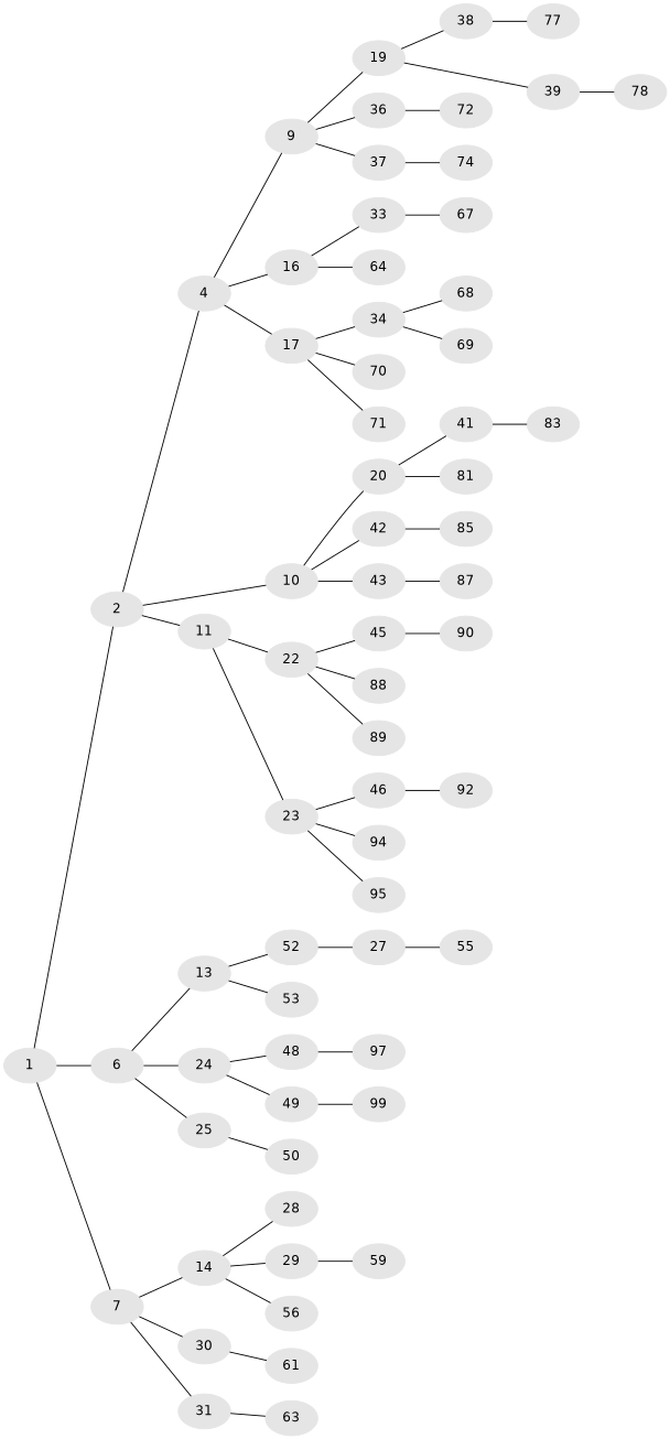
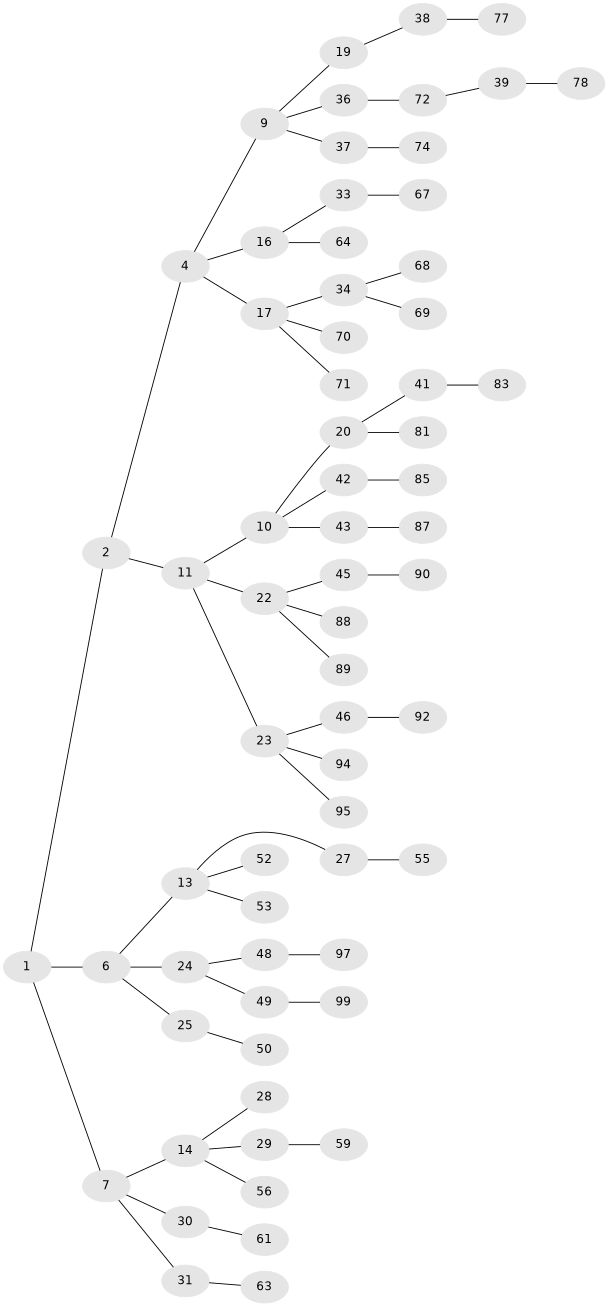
  graph {
    fontname="DejaVu Sans"
    rankdir=LR
    node [color=gray90 fontname="DejaVu Sans" style=filled latent=0.166667]
    edge [fontname="DejaVu Sans"]
    1 [super="+3" latent=""]
    2 [latent=1 super="+5"]
    6 [latent=0.5 super="+12"]
    7 [latent=0.5 super="+15"]
    4 [latent=0.5 super="+8"]
    10 [latent=0.333333 super="+21"]
    11 [latent=0.333333]
    13 [latent=0.333333 super="+26"]
    24 [latent=0.25]
    25 [latent=0.25 super="+51"]
    14 [latent=0.333333]
    30 [latent=0.25 super="+60"]
    31 [latent=0.25 super="+62"]
    9 [latent=0.333333 super="+18"]
    16 [latent=0.25 super="+32"]
    17 [latent=0.25 super="+35"]
    20 [latent=0.25 super="+40"]
    42 [latent=0.2 super="+84"]
    43 [latent=0.2 super="+86"]
    22 [latent=0.25 super="+44"]
    23 [latent=0.25 super="+47"]
    19 [latent=0.25]
    36 [latent=0.2 super="+73"]
    37 [latent=0.2 super="+75"]
    33 [latent=0.2 super="+66"]
    64
    34 [latent=0.2]
    70
    71
    27 [latent=0.25 super="+54"]
    52 [latent=0.2]
    53 [latent=0.2]
    48 [latent=0.2 super="+96"]
    49 [latent=0.2 super="+98"]
    50 [latent=0.2 super="+100"]
    28 [latent=0.25 super="+57"]
    29 [latent=0.25 super="+58"]
    56 [latent=0.2]
    61 [latent=0.2]
    63 [latent=0.2]
    38 [latent=0.2 super="+76"]
    39 [latent=0.2 super="+79"]
    72
    74
    41 [latent=0.2 super="+82"]
    81
    85
    87
    45 [latent=0.2 super="+91"]
    88
    89
    46 [latent=0.2 super="+93"]
    94
    95
    55 [latent=0.2]
    59 [latent=0.2]
    67
    68
    69
    77
    78
    83
    90
    92
    97
    99
    1 -- 2
    1 -- 6
    1 -- 7
    2 -- 4
-   2 -- 10
+   11 -- 10
    2 -- 11
    6 -- 13
    6 -- 24
    6 -- 25
    7 -- 14
    7 -- 30
    7 -- 31
    4 -- 9
    4 -- 16
    4 -- 17
    10 -- 20
    10 -- 42
    10 -- 43
    11 -- 22
    11 -- 23
-   52 -- 27
+   13 -- 27
    13 -- 52
    13 -- 53
    24 -- 48
    24 -- 49
    25 -- 50
    14 -- 28
    14 -- 29
    14 -- 56
    30 -- 61
    31 -- 63
    9 -- 19
    9 -- 36
    9 -- 37
    16 -- 33
    16 -- 64
    17 -- 34
    17 -- 70
    17 -- 71
    20 -- 41
    20 -- 81
    42 -- 85
    43 -- 87
    22 -- 45
    22 -- 88
    22 -- 89
    23 -- 46
    23 -- 94
    23 -- 95
    19 -- 38
-   19 -- 39
+   72 -- 39
    36 -- 72
    37 -- 74
    33 -- 67
    34 -- 68
    34 -- 69
    27 -- 55
    48 -- 97
    49 -- 99
    29 -- 59
    38 -- 77
    39 -- 78
    41 -- 83
    45 -- 90
    46 -- 92
  }
